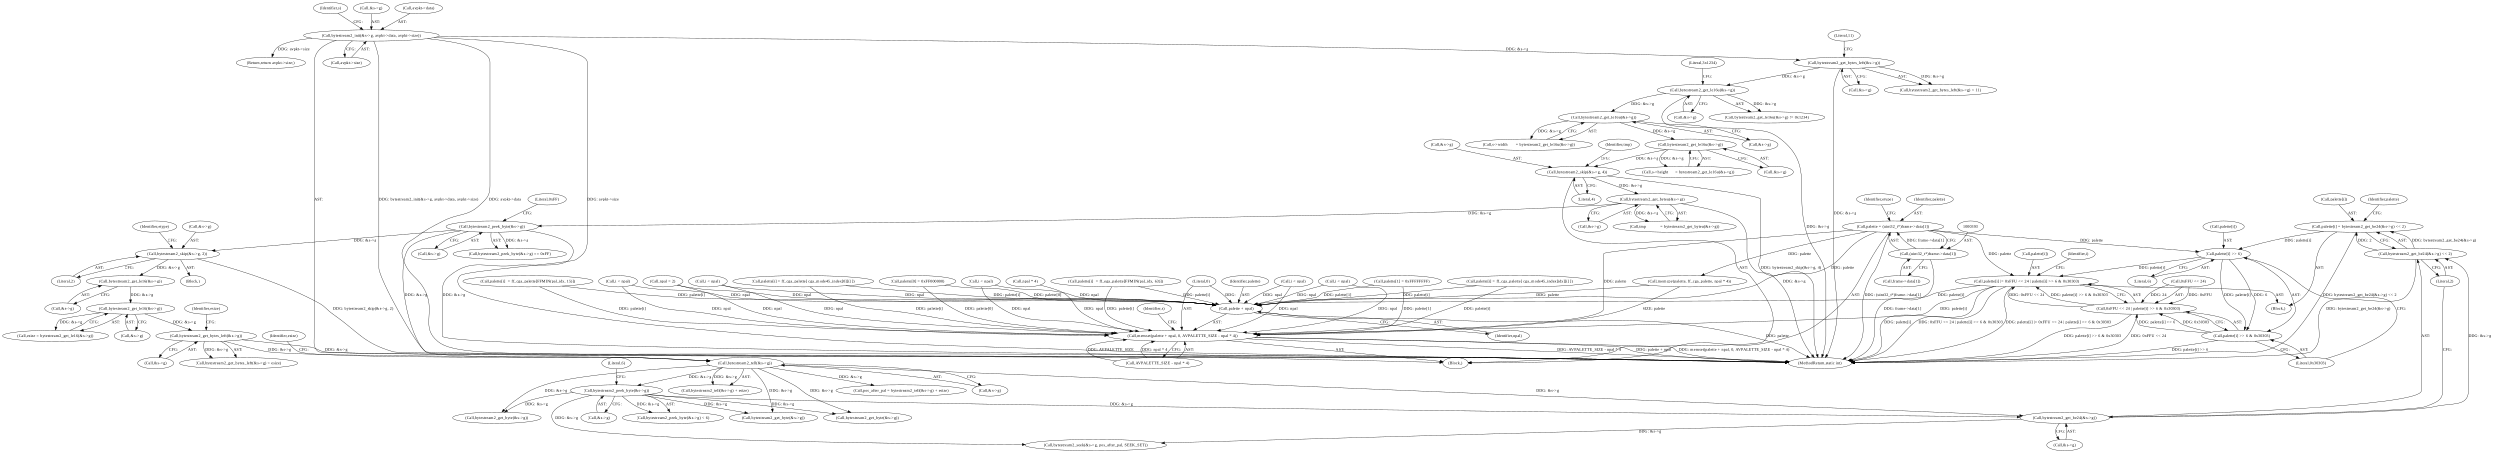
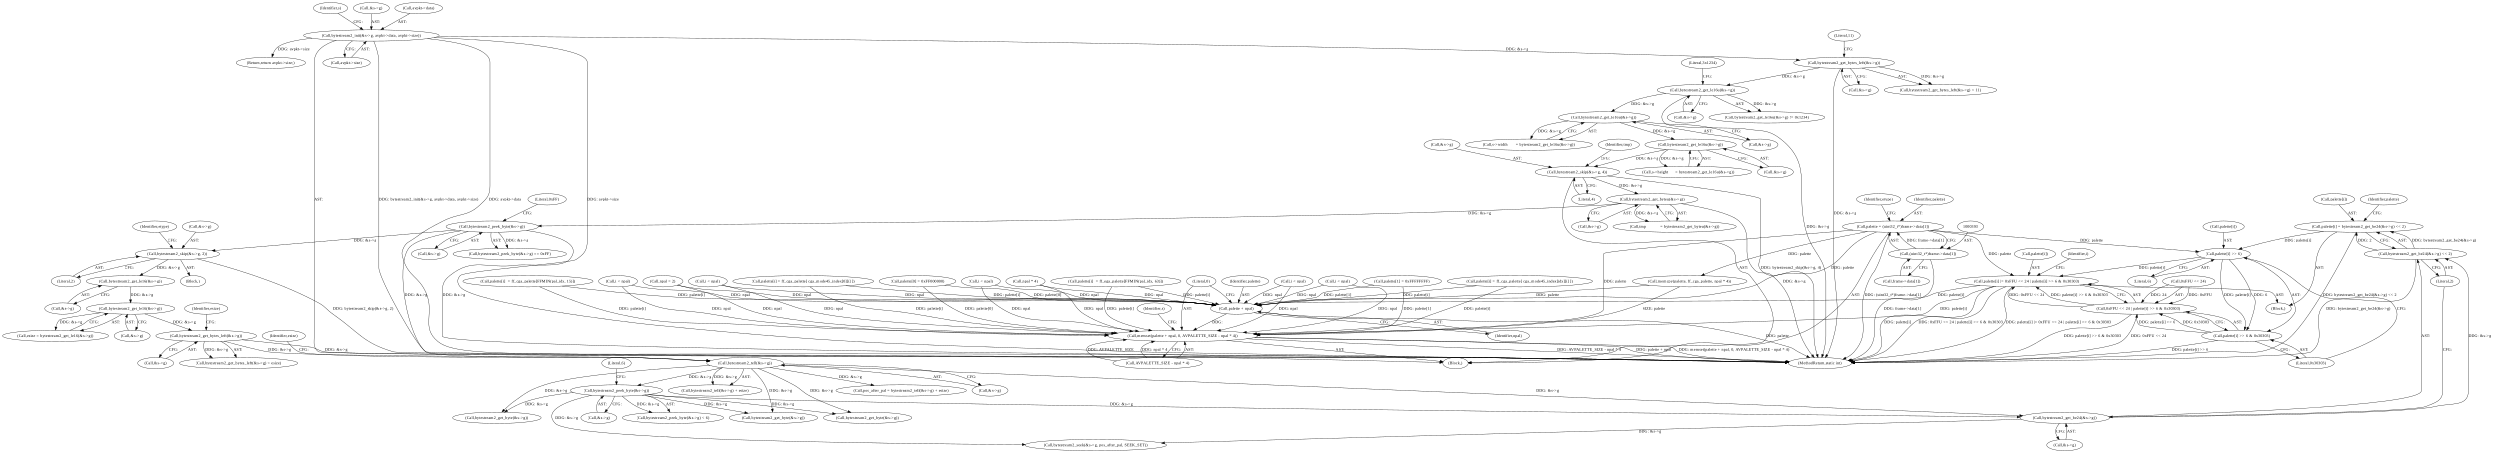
  digraph {
    fontname="Liberation Serif"
    node [fontname="Liberation Serif"]
    edge [fontname="Liberation Serif"]
    n1 [label="(Call,palette[i] >> 6)"]
    n2 [label="(Call,palette[i] |= 0xFFU << 24 | palette[i] >> 6 & 0x30303)"]
    n3 [label="(Call,palette[i] >> 6 & 0x30303)"]
    n4 [label="(Literal,6)"]
    n5 [label="(Block,)"]
    n6 [label="(MethodReturn,static int)"]
    n7 [label="(Call,memset(palette + npal, 0, AVPALETTE_SIZE - npal * 4))"]
    n8 [label="(Call,palette + npal)"]
    n9 [label="(Call,0xFFU << 24 | palette[i] >> 6 & 0x30303)"]
    n10 [label="(Literal,0x30303)"]
    n11 [label="(Call,palette[i] = bytestream2_get_be24(&s->g) << 2)"]
    n12 [label="(Call,bytestream2_get_be24(&s->g) << 2)"]
    n13 [label="(Literal,2)"]
    n14 [label="(Call,bytestream2_get_be24(&s->g))"]
    n15 [label="(Call,bytestream2_seek(&s->g, pos_after_pal, SEEK_SET))"]
    n16 [label="(Call,&s->g)"]
    n17 [label="(Call,bytestream2_peek_byte(&s->g))"]
    n18 [label="(Call,bytestream2_get_byte(&s->g))"]
    n19 [label="(Call,&s->g)"]
    n20 [label="(Call,bytestream2_peek_byte(&s->g) < 6)"]
    n21 [label="(Call,bytestream2_get_byte(&s->g))"]
    n22 [label="(Call,bytestream2_get_byte(&s->g))"]
    n23 [label="(Call,bytestream2_tell(&s->g))"]
    n24 [label="(Call,bytestream2_tell(&s->g) + esize)"]
    n25 [label="(Call,pos_after_pal = bytestream2_tell(&s->g) + esize)"]
    n26 [label="(Call,&s->g)"]
    n27 [label="(Call,bytestream2_get_bytes_left(&s->g))"]
    n28 [label="(Call,bytestream2_get_bytes_left(&s->g) < esize)"]
    n29 [label="(Call,&s->g)"]
    n30 [label="(Call,bytestream2_get_le16(&s->g))"]
    n31 [label="(Call,esize = bytestream2_get_le16(&s->g))"]
    n32 [label="(Call,&s->g)"]
    n33 [label="(Call,bytestream2_get_le16(&s->g))"]
    n34 [label="(Call,&s->g)"]
    n35 [label="(Call,bytestream2_skip(&s->g, 2))"]
    n36 [label="(Block,)"]
    n37 [label="(Literal,2)"]
    n38 [label="(Call,bytestream2_peek_byte(&s->g))"]
    n39 [label="(Call,&s->g)"]
    n40 [label="(Call,bytestream2_peek_byte(&s->g) == 0xFF)"]
    n41 [label="(Call,bytestream2_get_byteu(&s->g))"]
    n42 [label="(Call,&s->g)"]
    n43 [label="(Call,tmp            = bytestream2_get_byteu(&s->g))"]
    n44 [label="(Call,bytestream2_skip(&s->g, 4))"]
    n45 [label="(Block,)"]
    n46 [label="(Literal,4)"]
    n47 [label="(Call,bytestream2_get_le16u(&s->g))"]
    n48 [label="(Call,s->height      = bytestream2_get_le16u(&s->g))"]
    n49 [label="(Call,&s->g)"]
    n50 [label="(Call,bytestream2_get_le16u(&s->g))"]
    n51 [label="(Call,&s->g)"]
    n52 [label="(Call,s->width       = bytestream2_get_le16u(&s->g))"]
    n53 [label="(Call,bytestream2_get_le16u(&s->g))"]
    n54 [label="(Call,&s->g)"]
    n55 [label="(Call,bytestream2_get_le16u(&s->g) != 0x1234)"]
    n56 [label="(Call,bytestream2_get_bytes_left(&s->g))"]
    n57 [label="(Call,&s->g)"]
    n58 [label="(Call,bytestream2_get_bytes_left(&s->g) < 11)"]
    n59 [label="(Call,bytestream2_init(&s->g, avpkt->data, avpkt->size))"]
    n60 [label="(Return,return avpkt->size;)"]
    n61 [label="(Call,avpkt->size)"]
    n62 [label="(Call,palette = (uint32_t*)frame->data[1])"]
    n63 [label="(Call,(uint32_t*)frame->data[1])"]
    n64 [label="(Call,memcpy(palette, ff_cga_palette, npal * 4))"]
    n65 [label="(Call,frame->data[1])"]
    n66 [label="(Call,AVPALETTE_SIZE - npal * 4)"]
    n67 [label="(Identifier,npal)"]
    n68 [label="(Identifier,s)"]
    n69 [label="(Identifier,tmp)"]
    n70 [label="(Call,palette[i] = ff_cga_palette[ cga_mode45_index[idx][i] ])"]
    n71 [label="(Call,palette[i] = ff_cga_palette[ cga_mode45_index[0][i] ])"]
    n72 [label="(Literal,0)"]
    n73 [label="(Literal,3x1234)"]
    n74 [label="(Call,i < npal)"]
    n75 [label="(Identifier,palette)"]
    n76 [label="(Identifier,esize)"]
    n77 [label="(Call,palette[i])"]
    n78 [label="(Call,i < npal)"]
    n79 [label="(Call,palette[i])"]
    n80 [label="(Call,i < npal)"]
    n81 [label="(Identifier,palette)"]
    n82 [label="(Call,i < npal)"]
    n83 [label="(Call,npal * 4)"]
    n84 [label="(Call,palette[i]  = ff_cga_palette[FFMIN(pal_idx, 15)])"]
    n85 [label="(Call,&s->g)"]
    n86 [label="(Identifier,etype)"]
    n87 [label="(Call,palette[1] = 0xFFFFFFFF)"]
    n88 [label="(Call,&s->g)"]
    n89 [label="(Literal,6)"]
    n90 [label="(Call,palette[i])"]
    n91 [label="(Call,palette[i]  = ff_ega_palette[FFMIN(pal_idx, 63)])"]
    n92 [label="(Call,0xFFU << 24)"]
    n93 [label="(Identifier,i)"]
    n94 [label="(Call,i < npal)"]
    n95 [label="(Literal,0xFF)"]
    n96 [label="(Identifier,esize)"]
    n97 [label="(Call,palette[0] = 0xFF000000)"]
    n98 [label="(Identifier,s)"]
    n99 [label="(Identifier,palette)"]
    n100 [label="(Call,&s->g)"]
    n101 [label="(Literal,11)"]
    n102 [label="(Call,avpkt->data)"]
    n103 [label="(Identifier,etype)"]
    n104 [label="(Call,npal = 2)"]
    1000393
    n1 -> n2 [label="DDG: palette[i]"]
    n1 -> n3 [label="AST: "]
    n1 -> n3 [label="DDG: palette[i]"]
    n1 -> n3 [label="DDG: 6"]
    n1 -> n4 [label="CFG: "]
    n2 -> n5 [label="AST: "]
    n2 -> n6 [label="DDG: palette[i]"]
    n2 -> n6 [label="DDG: 0xFFU << 24 | palette[i] >> 6 & 0x30303"]
    n2 -> n6 [label="DDG: palette[i] |= 0xFFU << 24 | palette[i] >> 6 & 0x30303"]
    n2 -> n7 [label="DDG: palette[i]"]
    n2 -> n8 [label="DDG: palette[i]"]
    n2 -> n9 [label="CFG: "]
    n3 -> n6 [label="DDG: palette[i] >> 6"]
    n3 -> n9 [label="AST: "]
    n3 -> n9 [label="DDG: palette[i] >> 6"]
    n3 -> n9 [label="DDG: 0x30303"]
    n3 -> n10 [label="CFG: "]
    n4 -> n1 [label="AST: "]
    n7 -> n6 [label="DDG: AVPALETTE_SIZE - npal * 4"]
    n7 -> n6 [label="DDG: palette + npal"]
    n7 -> n6 [label="DDG: memset(palette + npal, 0, AVPALETTE_SIZE - npal * 4)"]
    n7 -> n45 [label="AST: "]
    n7 -> n66 [label="CFG: "]
    n8 -> n6 [label="DDG: palette"]
-   n8 -> n7 [label="AST: "]
+   n8 -> n7 [label="DDG: "]
    n8 -> n67 [label="CFG: "]
    n9 -> n2 [label="AST: "]
    n9 -> n2 [label="DDG: 0xFFU << 24"]
    n9 -> n2 [label="DDG: palette[i] >> 6 & 0x30303"]
    n9 -> n3 [label="CFG: "]
    n9 -> n6 [label="DDG: palette[i] >> 6 & 0x30303"]
    n9 -> n6 [label="DDG: 0xFFU << 24"]
    n10 -> n1 [label="CFG: "]
    n10 -> n3 [label="AST: "]
    n11 -> n1 [label="DDG: palette[i]"]
    n11 -> n5 [label="AST: "]
    n11 -> n6 [label="DDG: bytestream2_get_be24(&s->g) << 2"]
    n11 -> n12 [label="CFG: "]
    n12 -> n6 [label="DDG: bytestream2_get_be24(&s->g)"]
    n12 -> n11 [label="AST: "]
    n12 -> n11 [label="DDG: bytestream2_get_be24(&s->g)"]
    n12 -> n11 [label="DDG: 2"]
    n12 -> n13 [label="CFG: "]
    n13 -> n12 [label="AST: "]
    n13 -> n14 [label="CFG: "]
    n14 -> n12 [label="AST: "]
    n14 -> n12 [label="DDG: &s->g"]
    n14 -> n15 [label="DDG: &s->g"]
    n14 -> n16 [label="CFG: "]
    n16 -> n14 [label="AST: "]
    n17 -> n14 [label="DDG: &s->g"]
    n17 -> n15 [label="DDG: &s->g"]
    n17 -> n18 [label="DDG: &s->g"]
    n17 -> n19 [label="CFG: "]
    n17 -> n20 [label="AST: "]
    n17 -> n20 [label="DDG: &s->g"]
    n17 -> n21 [label="DDG: &s->g"]
    n17 -> n22 [label="DDG: &s->g"]
    n19 -> n17 [label="AST: "]
    n23 -> n14 [label="DDG: &s->g"]
    n23 -> n17 [label="DDG: &s->g"]
    n23 -> n18 [label="DDG: &s->g"]
    n23 -> n21 [label="DDG: &s->g"]
    n23 -> n22 [label="DDG: &s->g"]
    n23 -> n24 [label="AST: "]
    n23 -> n24 [label="DDG: &s->g"]
    n23 -> n25 [label="DDG: &s->g"]
    n23 -> n26 [label="CFG: "]
    n26 -> n23 [label="AST: "]
    n27 -> n6 [label="DDG: &s->g"]
    n27 -> n23 [label="DDG: &s->g"]
    n27 -> n28 [label="AST: "]
    n27 -> n28 [label="DDG: &s->g"]
    n27 -> n29 [label="CFG: "]
    n29 -> n27 [label="AST: "]
    n30 -> n27 [label="DDG: &s->g"]
    n30 -> n31 [label="AST: "]
    n30 -> n31 [label="DDG: &s->g"]
    n30 -> n32 [label="CFG: "]
    n31 -> n30 [label="CFG: "]
    n32 -> n30 [label="AST: "]
    n33 -> n30 [label="DDG: &s->g"]
    n33 -> n34 [label="CFG: "]
    n34 -> n33 [label="AST: "]
    n35 -> n6 [label="DDG: bytestream2_skip(&s->g, 2)"]
    n35 -> n33 [label="DDG: &s->g"]
    n35 -> n36 [label="AST: "]
    n35 -> n37 [label="CFG: "]
    n37 -> n35 [label="AST: "]
    n38 -> n6 [label="DDG: &s->g"]
    n38 -> n23 [label="DDG: &s->g"]
    n38 -> n35 [label="DDG: &s->g"]
    n38 -> n39 [label="CFG: "]
    n38 -> n40 [label="AST: "]
    n38 -> n40 [label="DDG: &s->g"]
    n39 -> n38 [label="AST: "]
    n41 -> n6 [label="DDG: &s->g"]
    n41 -> n38 [label="DDG: &s->g"]
    n41 -> n42 [label="CFG: "]
    n41 -> n43 [label="AST: "]
    n41 -> n43 [label="DDG: &s->g"]
    n42 -> n41 [label="AST: "]
    n43 -> n41 [label="CFG: "]
    n44 -> n6 [label="DDG: bytestream2_skip(&s->g, 4)"]
    n44 -> n41 [label="DDG: &s->g"]
    n44 -> n45 [label="AST: "]
    n44 -> n46 [label="CFG: "]
    n46 -> n44 [label="AST: "]
    n47 -> n44 [label="DDG: &s->g"]
    n47 -> n48 [label="AST: "]
    n47 -> n48 [label="DDG: &s->g"]
    n47 -> n49 [label="CFG: "]
    n48 -> n47 [label="CFG: "]
    n49 -> n47 [label="AST: "]
    n50 -> n47 [label="DDG: &s->g"]
    n50 -> n51 [label="CFG: "]
    n50 -> n52 [label="AST: "]
    n50 -> n52 [label="DDG: &s->g"]
    n51 -> n50 [label="AST: "]
    n52 -> n50 [label="CFG: "]
    n53 -> n6 [label="DDG: &s->g"]
    n53 -> n50 [label="DDG: &s->g"]
    n53 -> n54 [label="CFG: "]
    n53 -> n55 [label="AST: "]
    n53 -> n55 [label="DDG: &s->g"]
    n54 -> n53 [label="AST: "]
    n56 -> n6 [label="DDG: &s->g"]
    n56 -> n53 [label="DDG: &s->g"]
    n56 -> n57 [label="CFG: "]
    n56 -> n58 [label="AST: "]
    n56 -> n58 [label="DDG: &s->g"]
    n57 -> n56 [label="AST: "]
    n59 -> n6 [label="DDG: bytestream2_init(&s->g, avpkt->data, avpkt->size)"]
    n59 -> n6 [label="DDG: avpkt->data"]
    n59 -> n6 [label="DDG: avpkt->size"]
    n59 -> n45 [label="AST: "]
    n59 -> n56 [label="DDG: &s->g"]
    n59 -> n60 [label="DDG: avpkt->size"]
    n59 -> n61 [label="CFG: "]
    n61 -> n59 [label="AST: "]
    n62 -> n1 [label="DDG: palette"]
    n62 -> n2 [label="DDG: palette"]
    n62 -> n6 [label="DDG: (uint32_t*)frame->data[1]"]
    n62 -> n7 [label="DDG: palette"]
    n62 -> n8 [label="DDG: palette"]
    n62 -> n45 [label="AST: "]
    n62 -> n63 [label="CFG: "]
    n62 -> n64 [label="DDG: palette"]
    n63 -> n6 [label="DDG: frame->data[1]"]
    n63 -> n62 [label="AST: "]
    n63 -> n62 [label="DDG: frame->data[1]"]
    n63 -> n65 [label="CFG: "]
    n64 -> n7 [label="SIZE: palette"]
    n64 -> n8 [label="DDG: palette"]
    n65 -> n63 [label="AST: "]
    n66 -> n7 [label="AST: "]
    n66 -> n7 [label="DDG: AVPALETTE_SIZE"]
    n66 -> n7 [label="DDG: npal * 4"]
    n67 -> n8 [label="AST: "]
    n68 -> n59 [label="CFG: "]
    n69 -> n44 [label="CFG: "]
    n70 -> n7 [label="DDG: palette[i]"]
    n70 -> n8 [label="DDG: palette[i]"]
    n71 -> n7 [label="DDG: palette[i]"]
    n71 -> n8 [label="DDG: palette[i]"]
    n72 -> n7 [label="AST: "]
-   n72 -> n8 [label="DDG: "]
+   n72 -> n8 [label="CFG: "]
    n73 -> n53 [label="CFG: "]
    n74 -> n7 [label="DDG: npal"]
    n74 -> n8 [label="DDG: npal"]
    n75 -> n8 [label="AST: "]
    n76 -> n27 [label="CFG: "]
    n77 -> n1 [label="AST: "]
    n78 -> n7 [label="DDG: npal"]
    n78 -> n8 [label="DDG: npal"]
    n79 -> n11 [label="AST: "]
    n80 -> n7 [label="DDG: npal"]
    n80 -> n8 [label="DDG: npal"]
    n81 -> n11 [label="CFG: "]
    n82 -> n7 [label="DDG: npal"]
    n82 -> n8 [label="DDG: npal"]
    n83 -> n7 [label="DDG: npal"]
+   n83 -> n8 [label="DDG: npal"]
    n84 -> n7 [label="DDG: palette[i]"]
    n84 -> n8 [label="DDG: palette[i]"]
    n85 -> n35 [label="AST: "]
    n86 -> n62 [label="CFG: "]
    n87 -> n7 [label="DDG: palette[1]"]
    n87 -> n8 [label="DDG: palette[1]"]
    n88 -> n59 [label="AST: "]
    n89 -> n17 [label="CFG: "]
    n90 -> n2 [label="AST: "]
    n91 -> n7 [label="DDG: palette[i]"]
    n91 -> n8 [label="DDG: palette[i]"]
    n92 -> n9 [label="AST: "]
    n92 -> n9 [label="DDG: 0xFFU"]
    n92 -> n9 [label="DDG: 24"]
    n93 -> n2 [label="CFG: "]
    n94 -> n7 [label="DDG: npal"]
    n94 -> n8 [label="DDG: npal"]
    n95 -> n38 [label="CFG: "]
    n96 -> n23 [label="CFG: "]
    n97 -> n7 [label="DDG: palette[0]"]
    n97 -> n8 [label="DDG: palette[0]"]
    n98 -> n7 [label="CFG: "]
    n99 -> n62 [label="AST: "]
    n100 -> n44 [label="AST: "]
    n101 -> n56 [label="CFG: "]
    n102 -> n59 [label="AST: "]
    n103 -> n35 [label="CFG: "]
    n104 -> n7 [label="DDG: npal"]
    n104 -> n8 [label="DDG: npal"]
    1000393 -> n63 [label="AST: "]
  }
